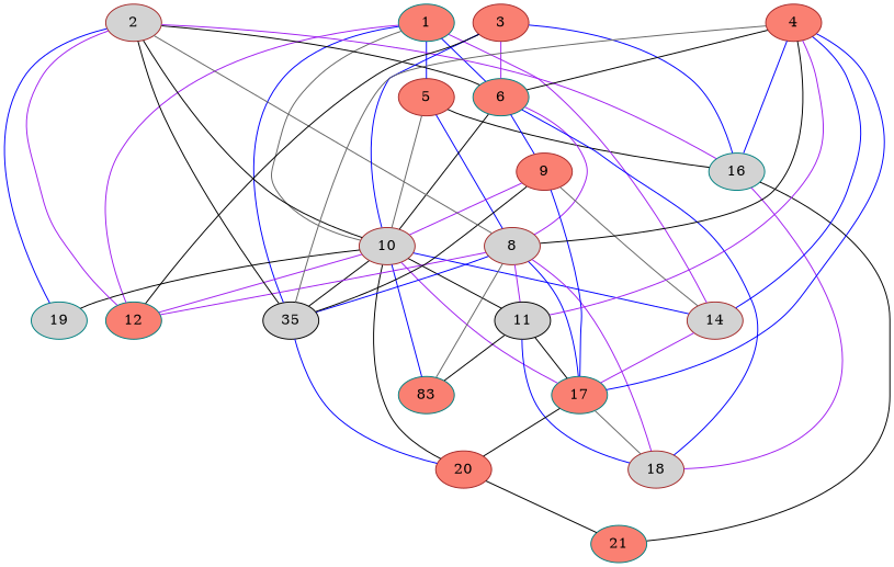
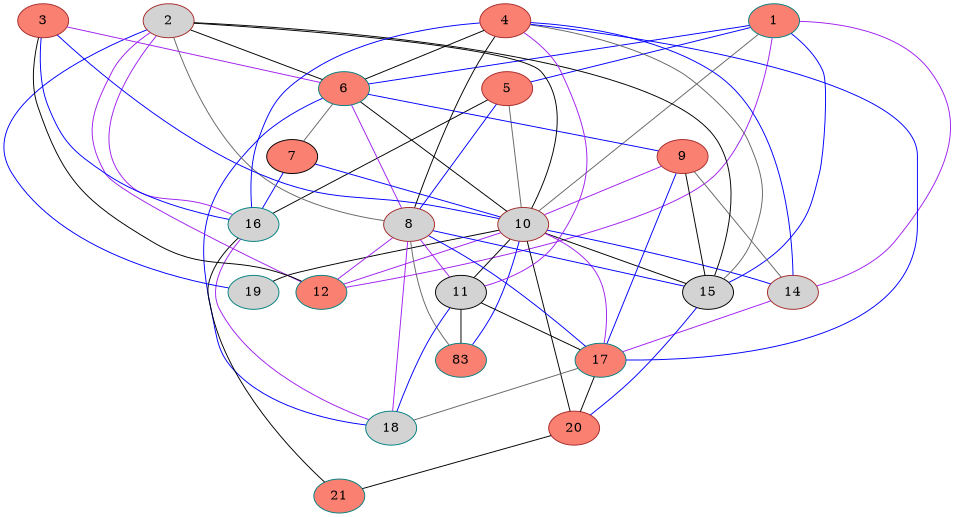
  graph {
    node [color=brown fillcolor=salmon style=filled]
    edge [color=blue weight=1.0]
    5
    1 [color=teal]
    6 [color=teal]
    10 [fillcolor=lightgrey]
    12 [color=teal]
    14 [fillcolor=lightgrey]
-   15 [color=black fillcolor=lightgrey label=35]
+   15 [color=black fillcolor=lightgrey]
    8 [fillcolor=lightgrey]
    16 [color=teal fillcolor=lightgrey]
+   7 [color=black]
    9
-   18 [fillcolor=lightgrey]
+   18 [color=teal fillcolor=lightgrey]
    19 [color=teal fillcolor=lightgrey]
    11 [color=black fillcolor=lightgrey]
    17 [color=teal]
    n16 [color=teal label=83]
    20
    2 [fillcolor=lightgrey]
    21 [color=teal]
    3
    4
    5 -- 10 [color=gray40]
    5 -- 8
    5 -- 16 [color=black]
    1 -- 5 [weight=2.0]
    1 -- 6
    1 -- 10 [color=gray40]
    1 -- 12 [color=purple]
    1 -- 14 [color=purple]
    1 -- 15
    6 -- 10 [color=black weight=3.0]
    6 -- 8 [color=purple weight=2.0]
+   6 -- 7 [color=gray40 weight=2.0]
    6 -- 9 [weight=2.0]
    6 -- 18
    10 -- 12 [color=purple]
    10 -- 14 [weight=2.0]
    10 -- 15 [color=black weight=4.0]
    10 -- 19 [color=black weight=2.0]
    10 -- 11 [color=black]
    10 -- 17 [color=purple]
    10 -- n16 [weight=2.0]
    10 -- 20 [color=black]
    14 -- 17 [color=purple]
    15 -- 20
    8 -- 12 [color=purple]
    8 -- 15
    8 -- 18 [color=purple]
    8 -- 11 [color=purple]
    8 -- 17
    8 -- n16 [color=gray40 weight=4.0]
    16 -- 18 [color=purple]
    16 -- 21 [color=black]
+   7 -- 10 [weight=2.0]
+   7 -- 16
    9 -- 10 [color=purple weight=2.0]
    9 -- 14 [color=gray40]
    9 -- 15 [color=black]
    9 -- 17
    11 -- 18 [weight=2.0]
    11 -- 17 [color=black weight=2.0]
    11 -- n16 [color=black]
    17 -- 18 [color=gray40]
    17 -- 20 [color=black]
    20 -- 21 [color=black]
    2 -- 6 [color=black]
    2 -- 10 [color=black]
    2 -- 12 [color=purple]
    2 -- 15 [color=black]
    2 -- 8 [color=gray40]
    2 -- 16 [color=purple]
    2 -- 19
    3 -- 6 [color=purple weight=2.0]
    3 -- 10
    3 -- 12 [color=black weight=2.0]
    3 -- 16
    4 -- 6 [color=black]
    4 -- 14
    4 -- 15 [color=gray40 weight=2.0]
    4 -- 8 [color=black weight=3.0]
    4 -- 16
    4 -- 11 [color=purple]
    4 -- 17
  }
